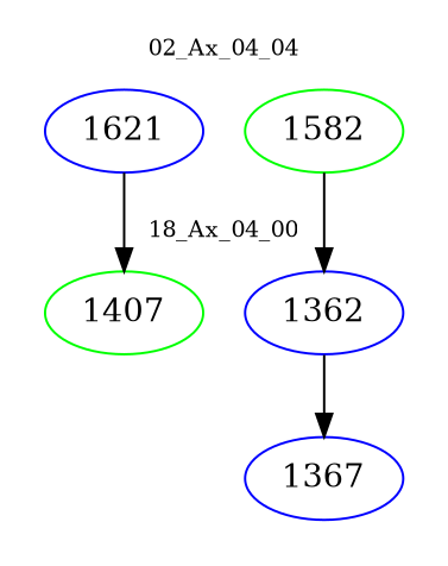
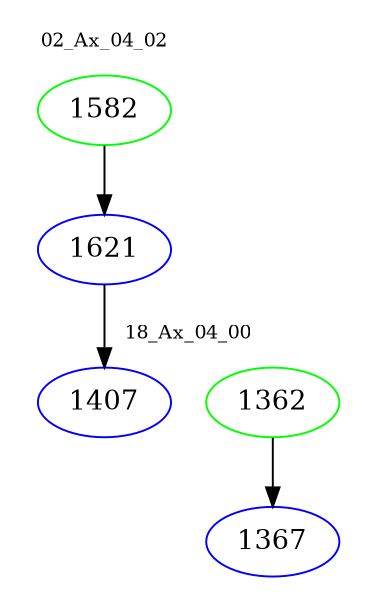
  digraph {
    node [color=blue]
    edge [color=black]
-   n1 [label=1362]
-   n2 [color=green label=1407]
+   n1 [color=green label=1362]
+   n2 [label=1407]
    n3 [label=1367]
    n4 [color=green label=1582]
    n5 [label=1621]
    subgraph cluster_1 {
      color=white
      fontsize=10
      label="18_Ax_04_00"
      n1
      n2
      n3
    }
    subgraph cluster_2 {
      color=white
      fontsize=10
-     label="02_Ax_04_04"
+     label="02_Ax_04_02"
      n4
      n5
    }
    n1 -> n3
-   n4 -> n1
+   n4 -> n5
    n5 -> n2
  }
